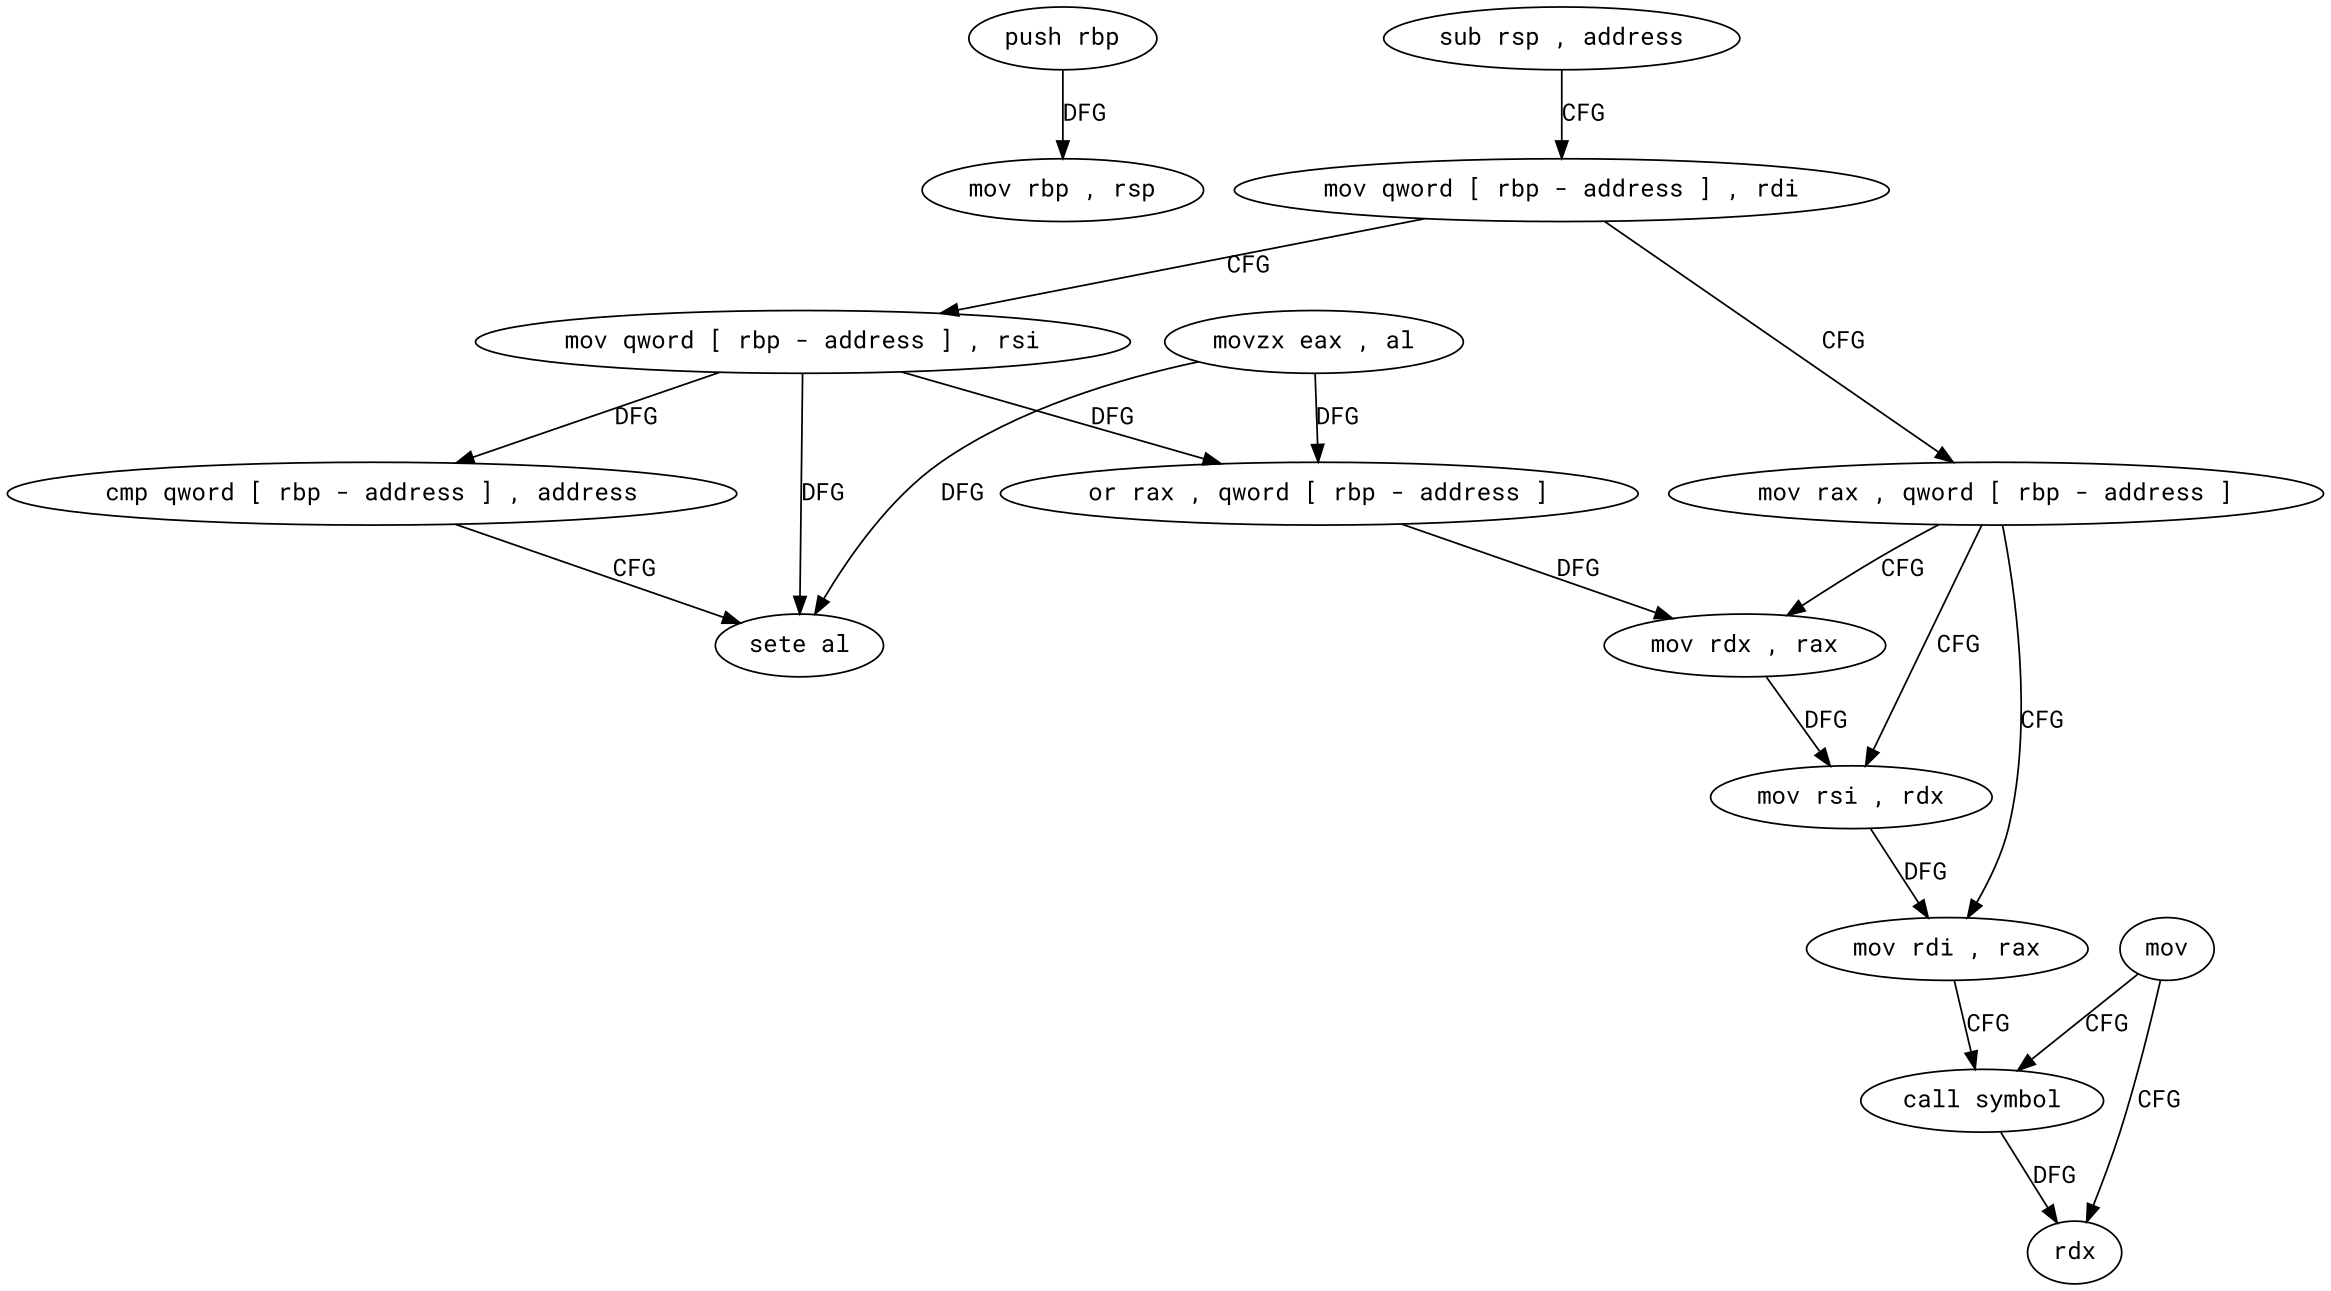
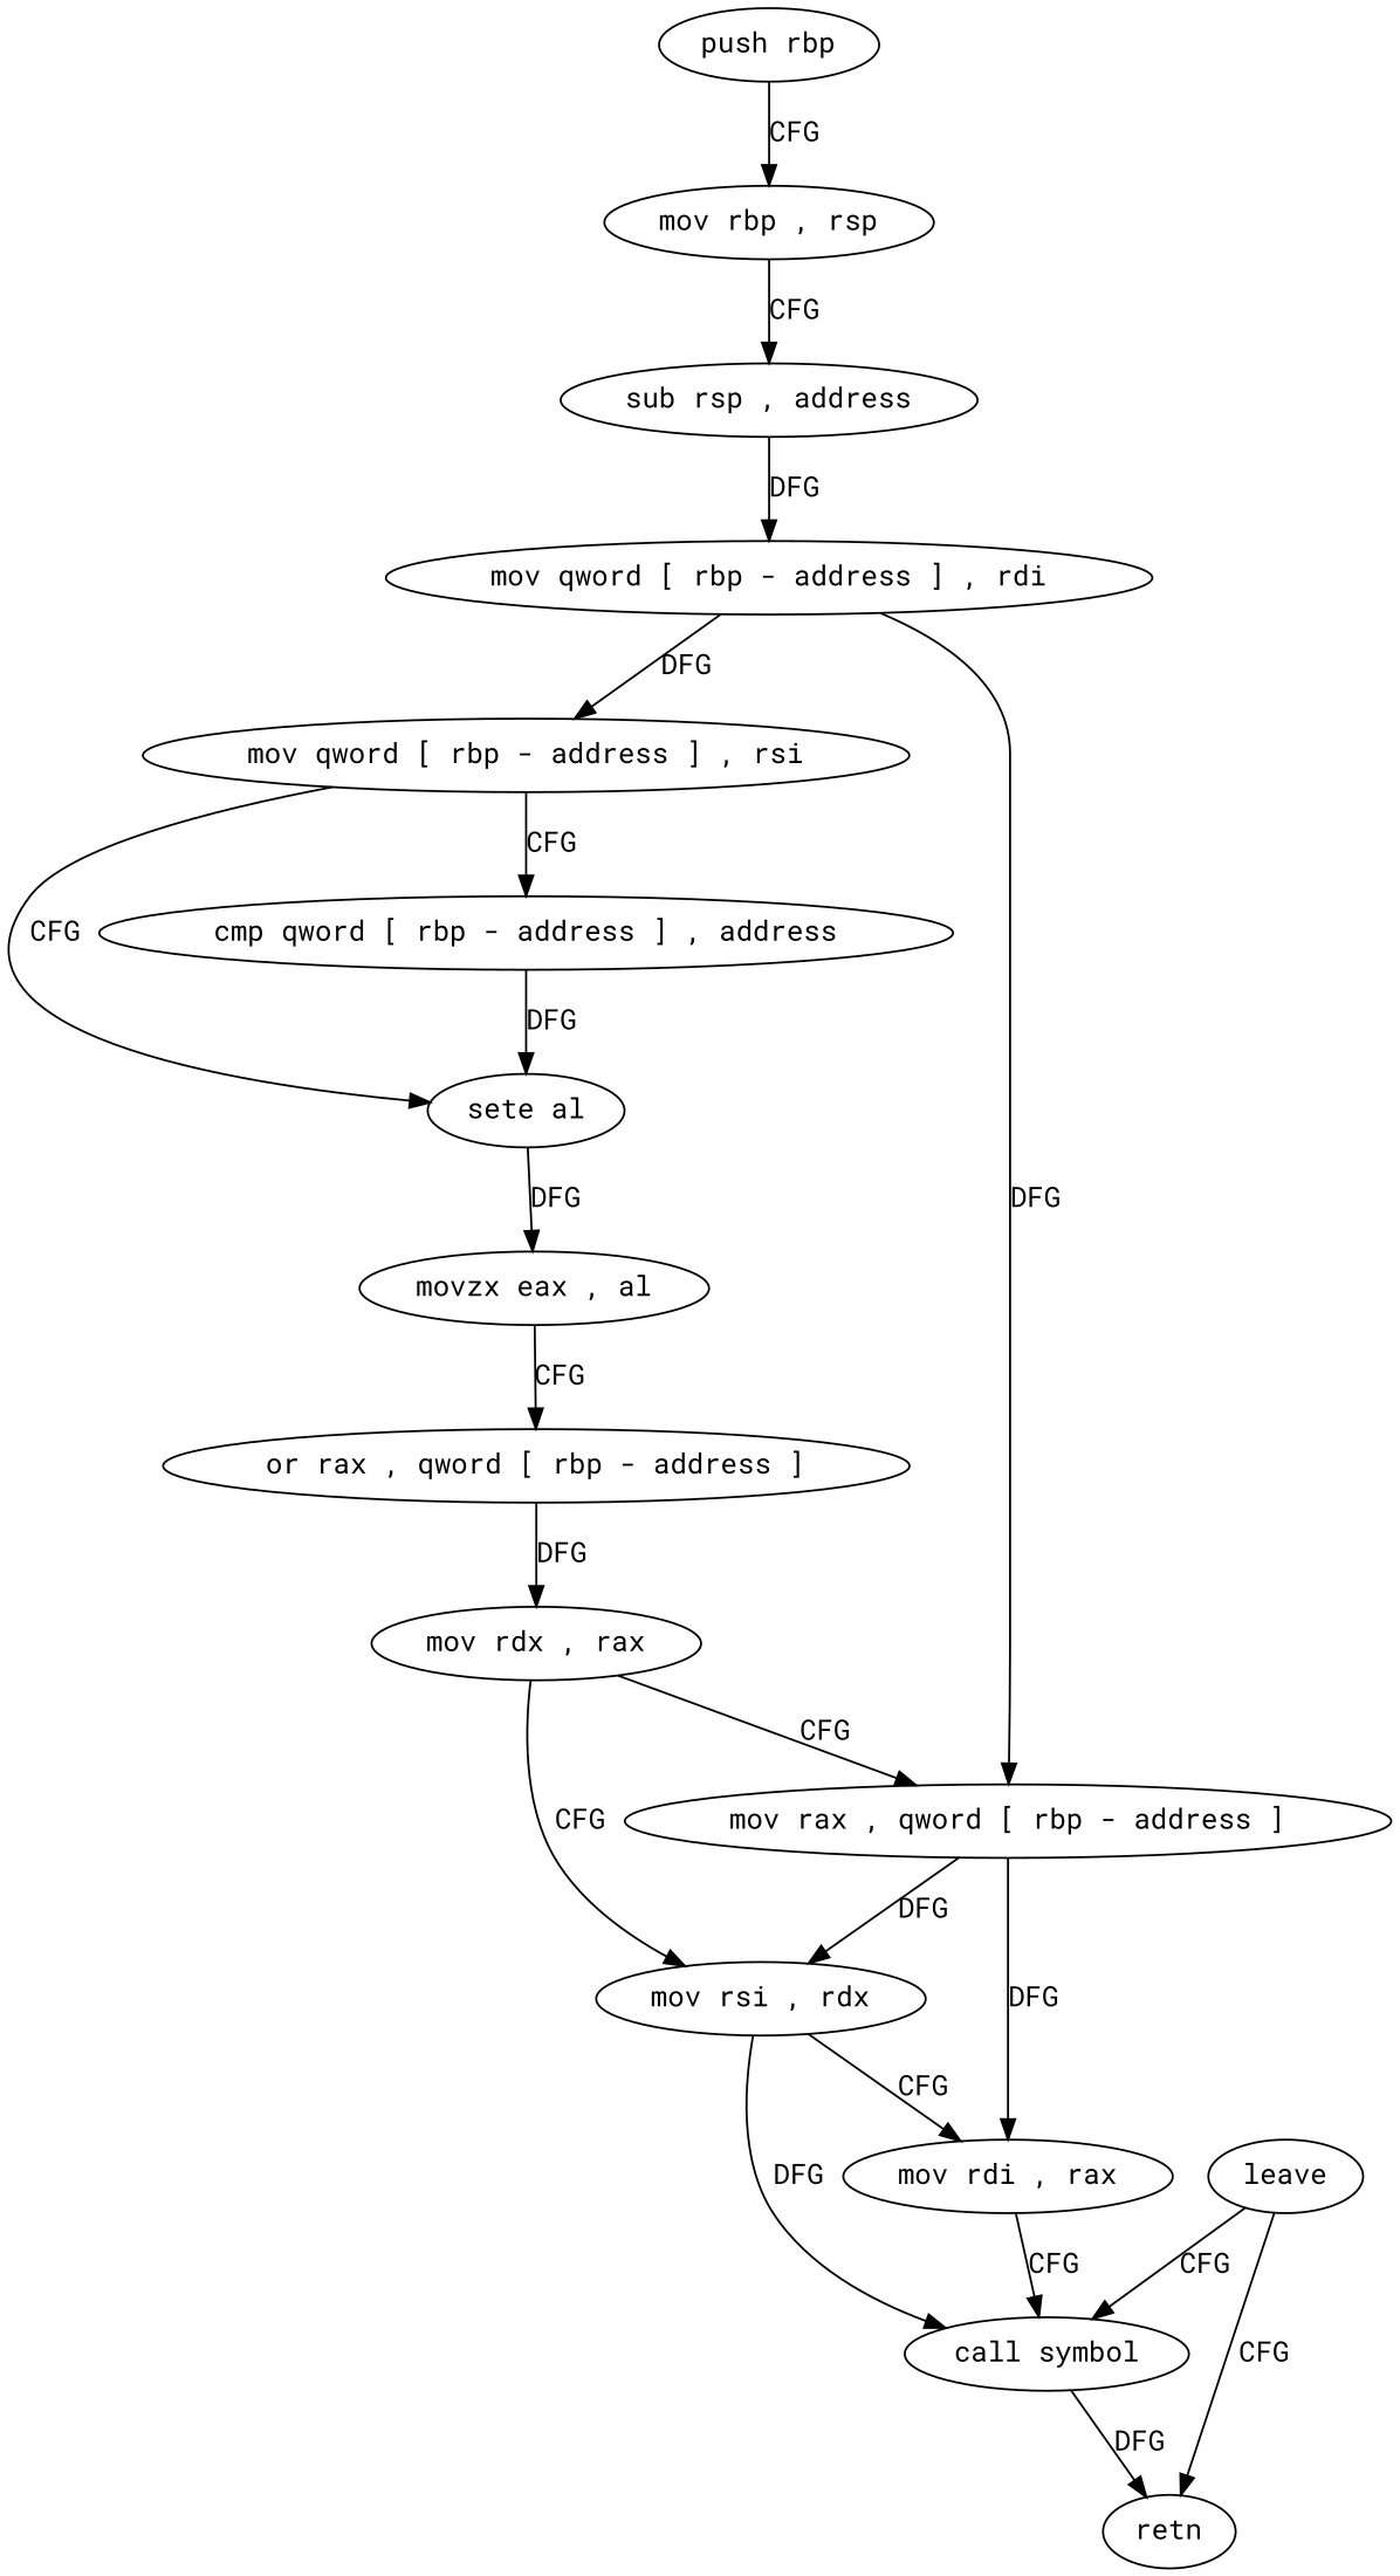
  digraph {
    fontname="Roboto Mono"
    node [fontname="Roboto Mono"]
    edge [fontname="Roboto Mono"]
    n1 [label="push rbp"]
    n2 [label="mov rbp , rsp"]
    n3 [label="sub rsp , address"]
    n4 [label="mov qword [ rbp - address ] , rdi"]
    n5 [label="mov qword [ rbp - address ] , rsi"]
    n6 [label="mov rax , qword [ rbp - address ]"]
    n7 [label="cmp qword [ rbp - address ] , address"]
    n8 [label="sete al"]
    n9 [label="or rax , qword [ rbp - address ]"]
    n10 [label="mov rsi , rdx"]
    n11 [label="mov rdi , rax"]
    n12 [label="movzx eax , al"]
    n13 [label="mov rdx , rax"]
    n14 [label="call symbol"]
-   n15 [label=rdx]
-   n16 [label=mov]
-   n1 -> n2 [label=DFG]
-   n3 -> n4 [label=CFG]
-   n4 -> n5 [label=CFG]
-   n4 -> n6 [label=CFG]
-   n5 -> n7 [label=DFG]
-   n5 -> n8 [label=DFG]
-   n5 -> n9 [label=DFG]
-   n6 -> n10 [label=CFG]
-   n6 -> n11 [label=CFG]
-   n7 -> n8 [label=CFG]
-   n12 -> n8 [label=DFG]
+   n15 [label=retn]
+   n16 [label=leave]
+   n1 -> n2 [label=CFG]
+   n2 -> n3 [label=CFG]
+   n3 -> n4 [label=DFG]
+   n4 -> n5 [label=DFG]
+   n4 -> n6 [label=DFG]
+   n5 -> n7 [label=CFG]
+   n5 -> n8 [label=CFG]
+   n6 -> n10 [label=DFG]
+   n6 -> n11 [label=DFG]
+   n7 -> n8 [label=DFG]
+   n8 -> n12 [label=DFG]
    n9 -> n13 [label=DFG]
-   n10 -> n11 [label=DFG]
+   n10 -> n11 [label=CFG]
+   n10 -> n14 [label=DFG]
    n11 -> n14 [label=CFG]
-   n12 -> n9 [label=DFG]
-   n6 -> n13 [label=CFG]
-   n13 -> n10 [label=DFG]
+   n12 -> n9 [label=CFG]
+   n13 -> n6 [label=CFG]
+   n13 -> n10 [label=CFG]
    n14 -> n15 [label=DFG]
    n16 -> n14 [label=CFG]
    n16 -> n15 [label=CFG]
  }
